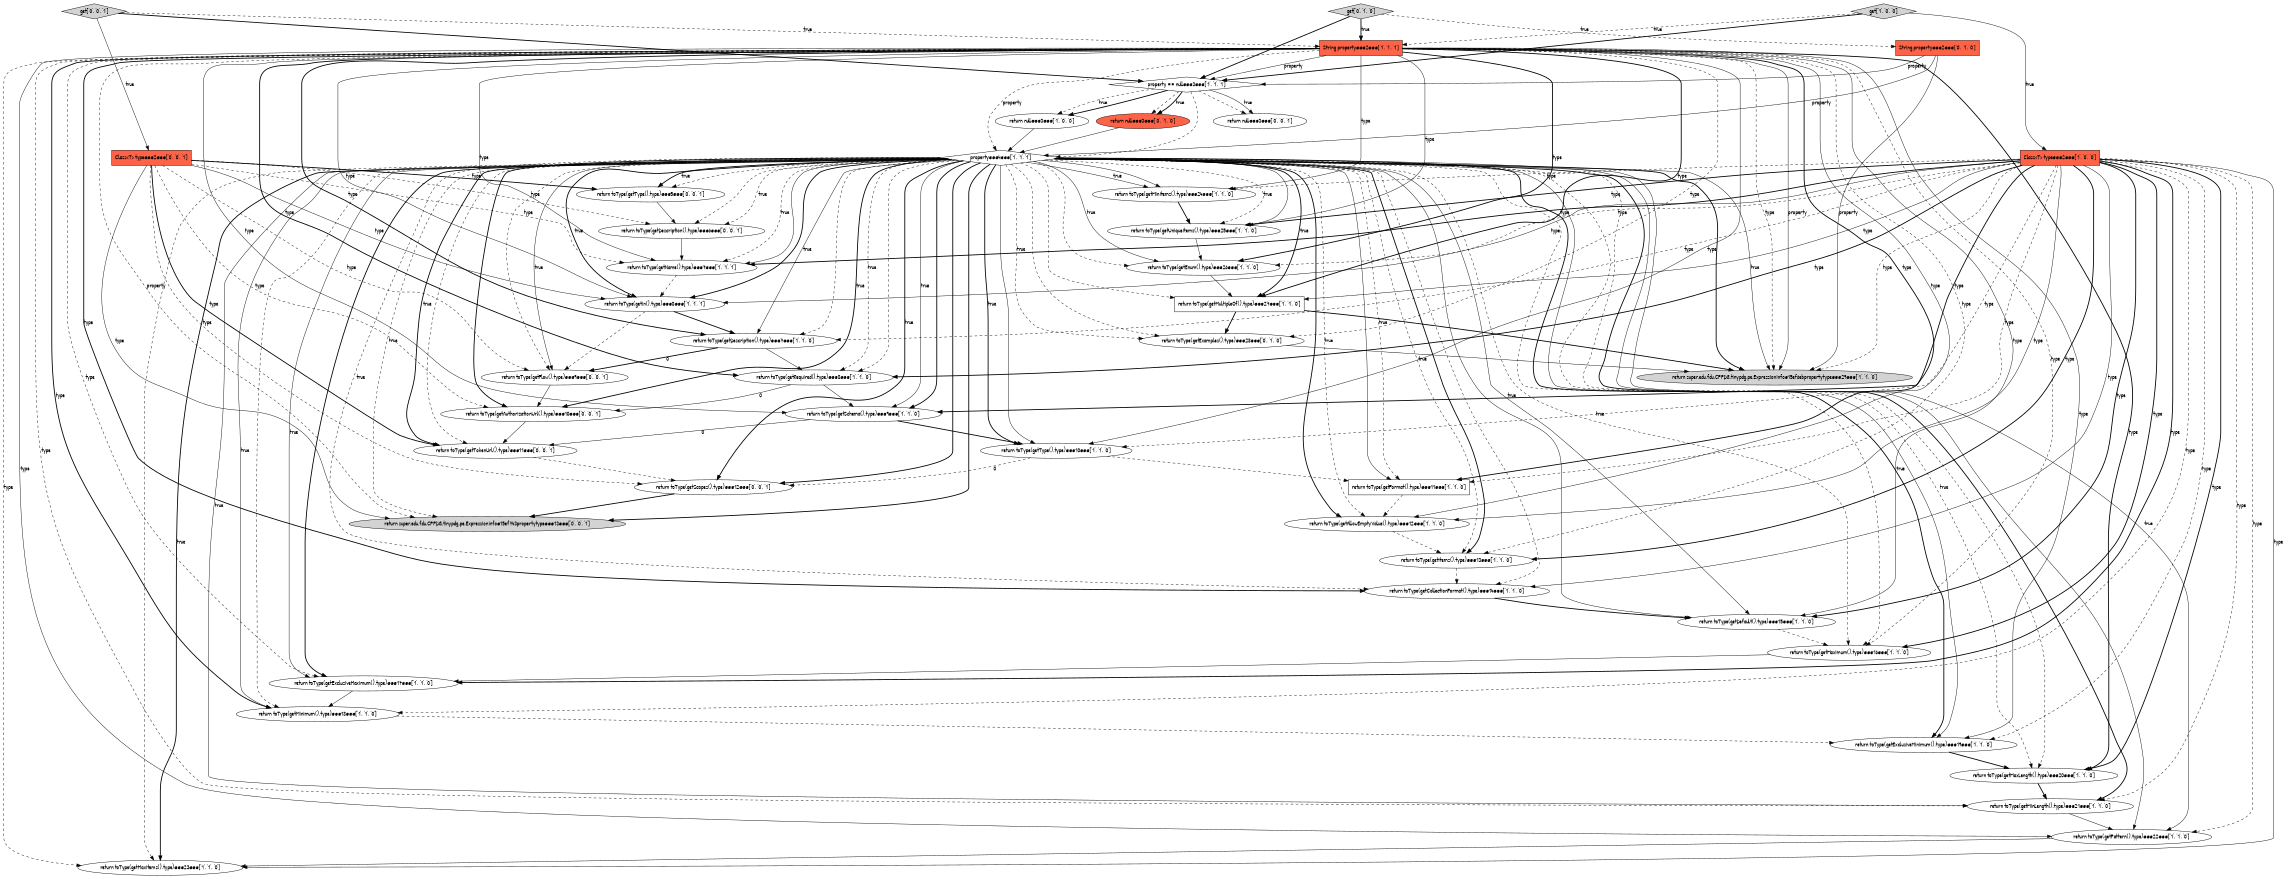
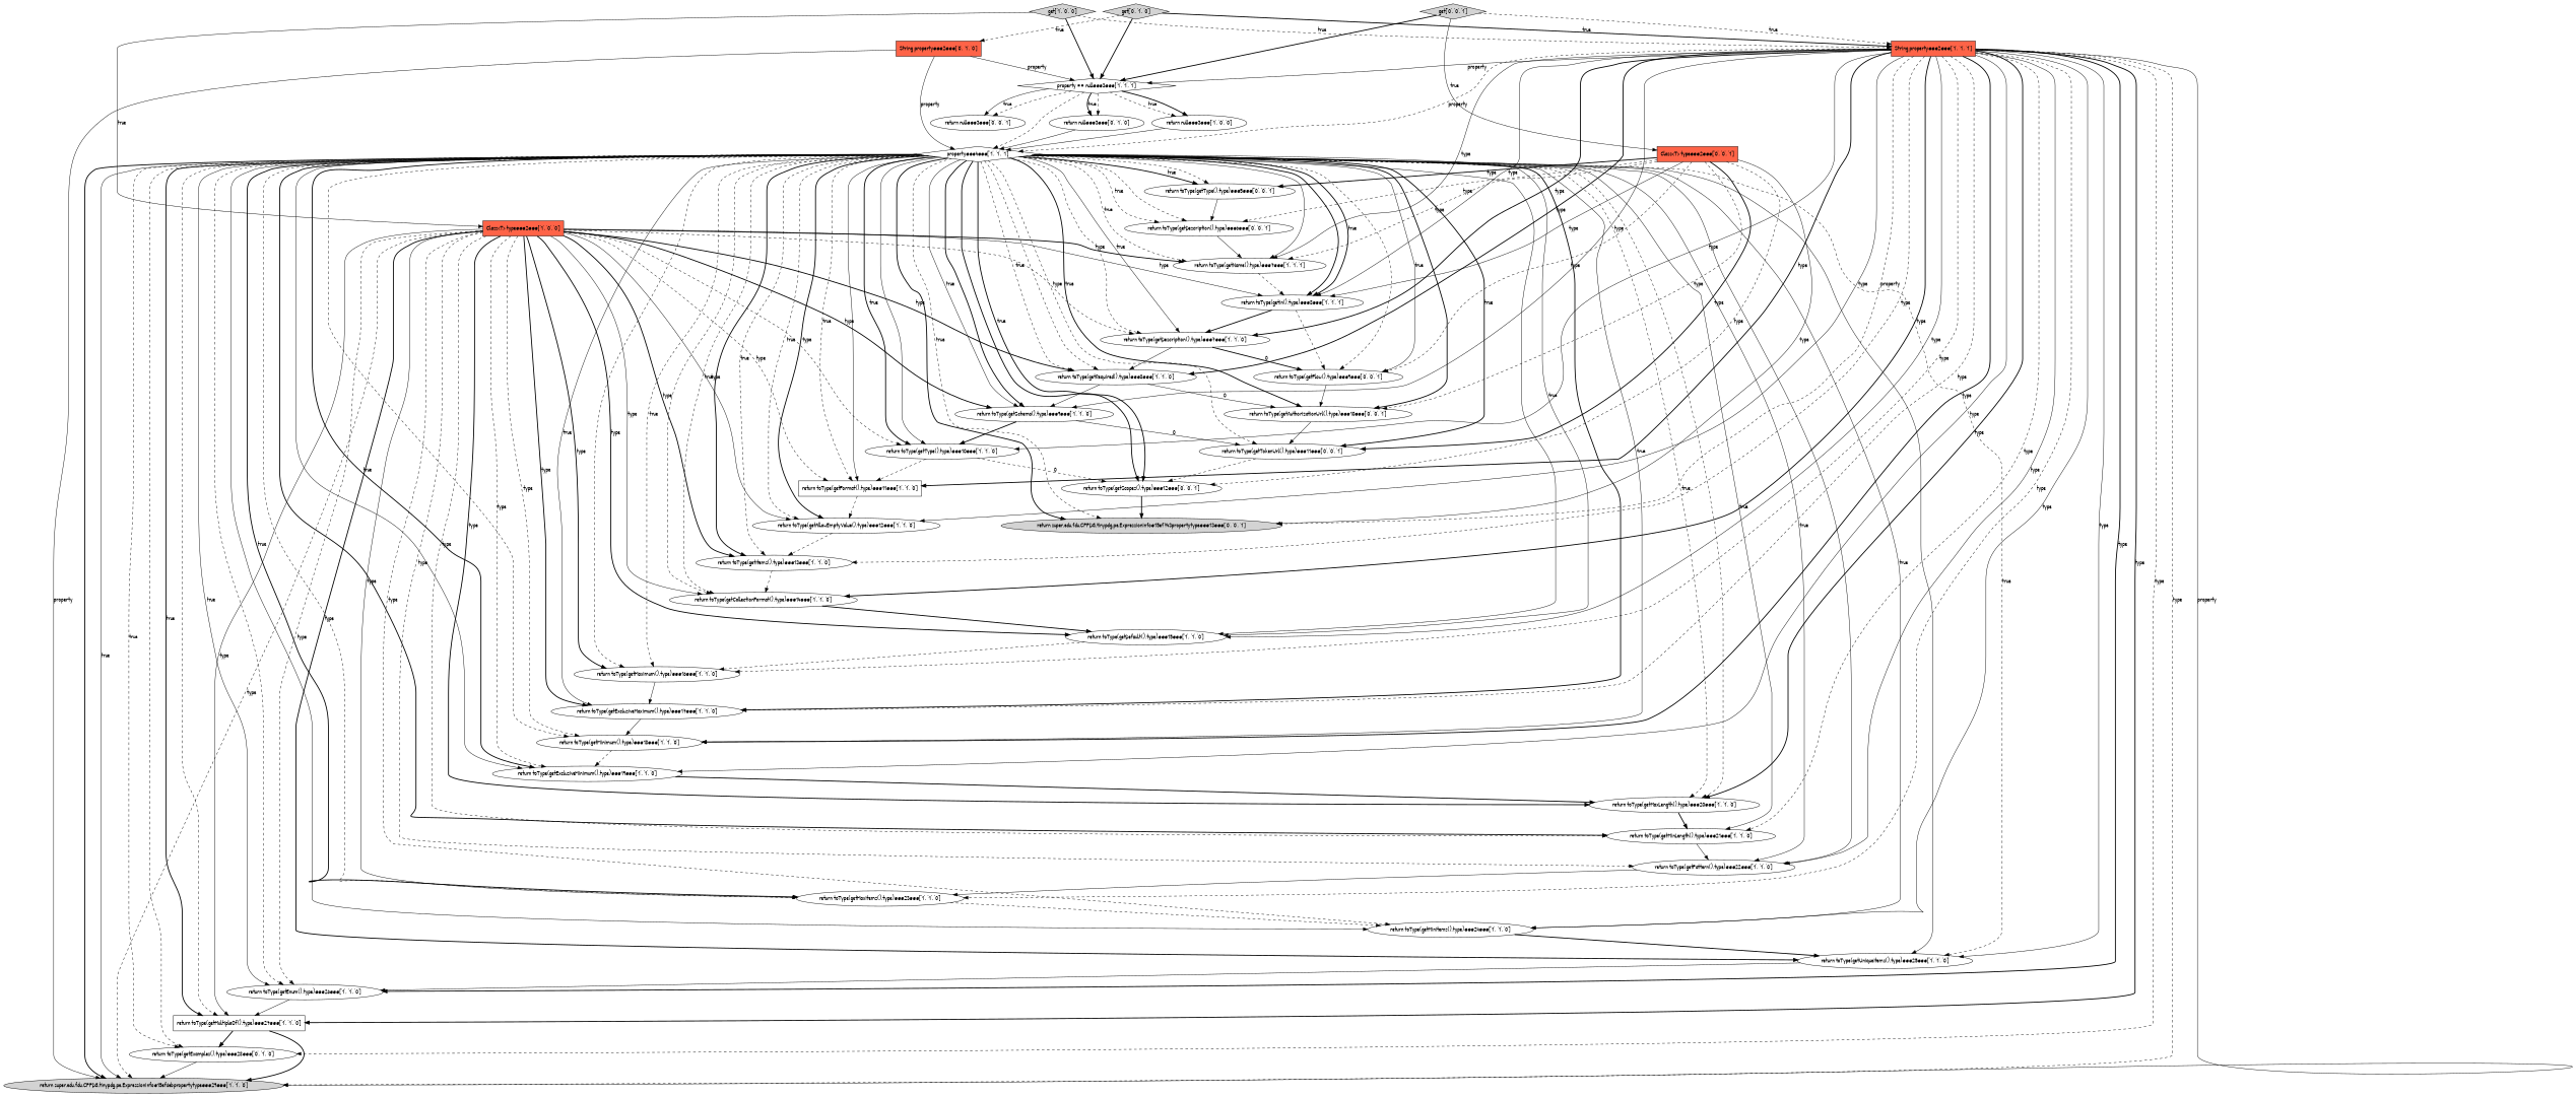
  digraph {
    fontname="Patrick Hand"
    node [fillcolor=white fontname="Patrick Hand" shape=ellipse style=filled]
    edge [fontname="Patrick Hand" style=dashed]
    n1 [label="return toType(getName(),type)@@@7@@@['1', '1', '1']"]
    n2 [label="return toType(getIn(),type)@@@8@@@['1', '1', '1']"]
    n3 [label="return toType(getFlow(),type)@@@9@@@['0', '0', '1']"]
    n4 [label="return toType(getDescription(),type)@@@7@@@['1', '1', '0']"]
    n5 [label="return toType(getRequired(),type)@@@8@@@['1', '1', '0']"]
    n6 [label="return toType(getAuthorizationUrl(),type)@@@10@@@['0', '0', '1']"]
    n7 [label="return toType(getSchema(),type)@@@9@@@['1', '1', '0']"]
    n8 [label="return toType(getTokenUrl(),type)@@@11@@@['0', '0', '1']"]
    n9 [label="return toType(getType(),type)@@@10@@@['1', '1', '0']"]
    n10 [label="return toType(getUniqueItems(),type)@@@25@@@['1', '1', '0']"]
    n11 [label="return toType(getEnum(),type)@@@26@@@['1', '1', '0']"]
    n12 [label="return toType(getMultipleOf(),type)@@@27@@@['1', '1', '0']" shape=box]
    n13 [label="return toType(getAllowEmptyValue(),type)@@@12@@@['1', '1', '0']"]
    n14 [label="return toType(getItems(),type)@@@13@@@['1', '1', '0']"]
    n15 [label="return toType(getCollectionFormat(),type)@@@14@@@['1', '1', '0']"]
    n16 [fillcolor=lightgray label="return super.edu.fdu.CPPDG.tinypdg.pe.ExpressionInfo@15ef6ebpropertytype@@@29@@@['1', '1', '0']"]
    n17 [label="return toType(getExamples(),type)@@@28@@@['0', '1', '0']"]
    n18 [label="return toType(getDefault(),type)@@@15@@@['1', '1', '0']"]
    n19 [label="return toType(getMaxItems(),type)@@@23@@@['1', '1', '0']"]
    n20 [label="return toType(getMinItems(),type)@@@24@@@['1', '1', '0']"]
    n21 [label="return null@@@3@@@['1', '0', '0']"]
    n22 [label="property@@@4@@@['1', '1', '1']" shape=diamond]
    n23 [label="return toType(getExclusiveMinimum(),type)@@@19@@@['1', '1', '0']"]
    n24 [label="return toType(getMaxLength(),type)@@@20@@@['1', '1', '0']"]
    n25 [label="return toType(getType(),type)@@@5@@@['0', '0', '1']"]
    n26 [label="return toType(getDescription(),type)@@@6@@@['0', '0', '1']"]
    n27 [label="return toType(getMinLength(),type)@@@21@@@['1', '1', '0']"]
    n28 [label="return toType(getPattern(),type)@@@22@@@['1', '1', '0']"]
    n29 [label="return toType(getExclusiveMaximum(),type)@@@17@@@['1', '1', '0']"]
    n30 [label="return toType(getFormat(),type)@@@11@@@['1', '1', '0']" shape=box]
    n31 [fillcolor=lightgray label="return super.edu.fdu.CPPDG.tinypdg.pe.ExpressionInfo@15ef743propertytype@@@13@@@['0', '0', '1']"]
    n32 [label="return toType(getMinimum(),type)@@@18@@@['1', '1', '0']"]
    n33 [label="return toType(getMaximum(),type)@@@16@@@['1', '1', '0']"]
    n34 [label="return toType(getScopes(),type)@@@12@@@['0', '0', '1']"]
-   n35 [fillcolor=tomato label="return null@@@3@@@['0', '1', '0']"]
+   n35 [label="return null@@@3@@@['0', '1', '0']"]
    n36 [fillcolor=tomato label="String property@@@2@@@['0', '1', '0']" shape=box]
    n37 [label="property == null@@@3@@@['1', '1', '1']" shape=diamond]
    n38 [label="return null@@@3@@@['0', '0', '1']"]
    n39 [fillcolor=tomato label="String property@@@2@@@['1', '1', '1']" shape=box]
    n40 [fillcolor=tomato label="Class<T> type@@@2@@@['0', '0', '1']" shape=box]
    n41 [fillcolor=lightgray label="get['1', '0', '0']" shape=diamond]
    n42 [fillcolor=tomato label="Class<T> type@@@2@@@['1', '0', '0']" shape=box]
    n43 [fillcolor=lightgray label="get['0', '0', '1']" shape=diamond]
    n44 [fillcolor=lightgray label="get['0', '1', '0']" shape=diamond]
    n1 -> n2
    n2 -> n3
    n2 -> n4 [style=bold]
    n3 -> n6 [style=solid]
    n4 -> n3 [label=0 style=bold]
    n4 -> n5 [style=solid]
    n5 -> n6 [label=0 style=solid]
    n5 -> n7 [style=solid]
    n6 -> n8 [style=solid]
    n7 -> n8 [label=0 style=solid]
    n7 -> n9 [style=bold]
    n8 -> n34
    n9 -> n30
    n9 -> n34 [label=0]
    n10 -> n11 [style=solid]
    n11 -> n12 [style=solid]
    n12 -> n16 [style=bold]
    n12 -> n17 [style=bold]
    n13 -> n14
    n14 -> n15
    n15 -> n18 [style=bold]
    n17 -> n16 [style=solid]
    n18 -> n33
+   n19 -> n20
    n20 -> n10 [style=bold]
    n21 -> n22 [style=solid]
    n22 -> n1 [style=solid]
    n22 -> n1 [label=true]
    n22 -> n2 [style=bold]
    n22 -> n2 [label=true style=bold]
    n22 -> n3 [label=true style=solid]
    n22 -> n3
    n22 -> n4
    n22 -> n4 [label=true style=solid]
    n22 -> n5 [label=true]
    n22 -> n5
    n22 -> n6 [label=true style=bold]
    n22 -> n6 [style=bold]
    n22 -> n7 [style=bold]
    n22 -> n7 [label=true style=solid]
    n22 -> n8 [label=true style=bold]
    n22 -> n8
    n22 -> n9 [label=true style=bold]
    n22 -> n9 [style=solid]
    n22 -> n10 [style=solid]
    n22 -> n10 [label=true]
    n22 -> n11
    n22 -> n11 [label=true style=solid]
    n22 -> n12 [label=true style=bold]
    n22 -> n12
    n22 -> n13 [style=bold]
    n22 -> n13 [label=true]
    n22 -> n14 [label=true]
    n22 -> n14 [style=bold]
    n22 -> n15 [label=true]
    n22 -> n15
    n22 -> n16 [style=bold]
    n22 -> n16 [label=true style=solid]
    n22 -> n17 [label=true]
    n22 -> n17
    n22 -> n18 [style=solid]
    n22 -> n18 [label=true style=solid]
    n22 -> n19
    n22 -> n19 [label=true style=bold]
    n22 -> n20 [label=true style=solid]
    n22 -> n20 [style=solid]
    n22 -> n23 [label=true style=bold]
    n22 -> n23 [style=solid]
    n22 -> n24 [label=true]
    n22 -> n24
    n22 -> n25 [label=true style=bold]
    n22 -> n25
    n22 -> n26 [label=true]
    n22 -> n26
    n22 -> n27 [label=true style=solid]
    n22 -> n27 [style=bold]
    n22 -> n28 [style=solid]
    n22 -> n28 [label=true style=solid]
    n22 -> n29 [label=true style=solid]
    n22 -> n29 [style=bold]
    n22 -> n30 [label=true]
    n22 -> n30 [style=solid]
    n22 -> n31 [style=bold]
    n22 -> n31 [label=true]
    n22 -> n32 [label=true style=solid]
    n22 -> n32
    n22 -> n33
    n22 -> n33 [label=true]
    n22 -> n34 [style=bold]
    n22 -> n34 [label=true style=bold]
    n23 -> n24 [style=bold]
    n24 -> n27 [style=bold]
    n25 -> n26 [style=solid]
    n26 -> n1 [style=solid]
    n27 -> n28 [style=solid]
    n28 -> n19 [style=solid]
    n29 -> n32 [style=solid]
    n30 -> n13
    n32 -> n23
    n33 -> n29 [style=solid]
    n34 -> n31 [style=bold]
    n35 -> n22 [style=solid]
    n36 -> n16 [label=property style=solid]
    n36 -> n22 [label=property style=solid]
    n36 -> n37 [label=property style=solid]
    n37 -> n21 [label=true]
    n37 -> n21 [style=bold]
    n37 -> n22
    n37 -> n35
    n37 -> n35 [label=true style=bold]
    n37 -> n38 [label=true style=solid]
    n37 -> n38
    n39 -> n1 [label=type style=solid]
    n39 -> n2 [label=type style=solid]
    n39 -> n4 [label=type style=bold]
    n39 -> n5 [label=type style=bold]
    n39 -> n7 [label=type style=solid]
    n39 -> n9 [label=type style=solid]
    n39 -> n10 [label=type style=solid]
    n39 -> n11 [label=type style=bold]
    n39 -> n12 [label=type style=bold]
    n39 -> n13 [label=type style=solid]
    n39 -> n14 [label=type]
    n39 -> n15 [label=type style=bold]
    n39 -> n16 [label=type]
    n39 -> n16 [label=property style=solid]
    n39 -> n17 [label=type]
    n39 -> n18 [label=type style=solid]
    n39 -> n19 [label=type]
    n39 -> n20 [label=type style=solid]
    n39 -> n22 [label=property]
    n39 -> n23 [label=type style=solid]
    n39 -> n24 [label=type style=bold]
    n39 -> n27 [label=type]
    n39 -> n28 [label=type style=solid]
    n39 -> n29 [label=type]
    n39 -> n30 [label=type style=bold]
    n39 -> n31 [label=property]
    n39 -> n32 [label=type style=bold]
    n39 -> n33 [label=type]
    n39 -> n37 [label=property style=solid]
    n40 -> n1 [label=type]
    n40 -> n2 [label=type style=solid]
    n40 -> n3 [label=type]
    n40 -> n6 [label=type]
    n40 -> n8 [label=type style=bold]
    n40 -> n25 [label=type style=bold]
    n40 -> n26 [label=type]
    n40 -> n31 [label=type style=solid]
    n40 -> n34 [label=type]
    n41 -> n37 [style=bold]
    n41 -> n39 [label=true]
    n41 -> n42 [label=true style=solid]
    n42 -> n1 [label=type style=bold]
    n42 -> n2 [label=type style=solid]
    n42 -> n4 [label=type]
    n42 -> n5 [label=type style=bold]
    n42 -> n7 [label=type style=bold]
    n42 -> n9 [label=type]
    n42 -> n10 [label=type style=bold]
    n42 -> n11 [label=type]
    n42 -> n12 [label=type style=solid]
    n42 -> n13 [label=type style=solid]
    n42 -> n14 [label=type style=bold]
    n42 -> n15 [label=type style=solid]
    n42 -> n16 [label=type]
    n42 -> n18 [label=type style=bold]
    n42 -> n19 [label=type style=solid]
    n42 -> n20 [label=type]
    n42 -> n23 [label=type]
    n42 -> n24 [label=type style=bold]
    n42 -> n27 [label=type]
    n42 -> n28 [label=type]
    n42 -> n29 [label=type style=bold]
    n42 -> n30 [label=type]
    n42 -> n32 [label=type]
    n42 -> n33 [label=type style=bold]
    n43 -> n37 [style=bold]
    n43 -> n39 [label=true]
    n43 -> n40 [label=true style=solid]
    n44 -> n36 [label=true]
    n44 -> n37 [style=bold]
    n44 -> n39 [label=true style=bold]
  }
